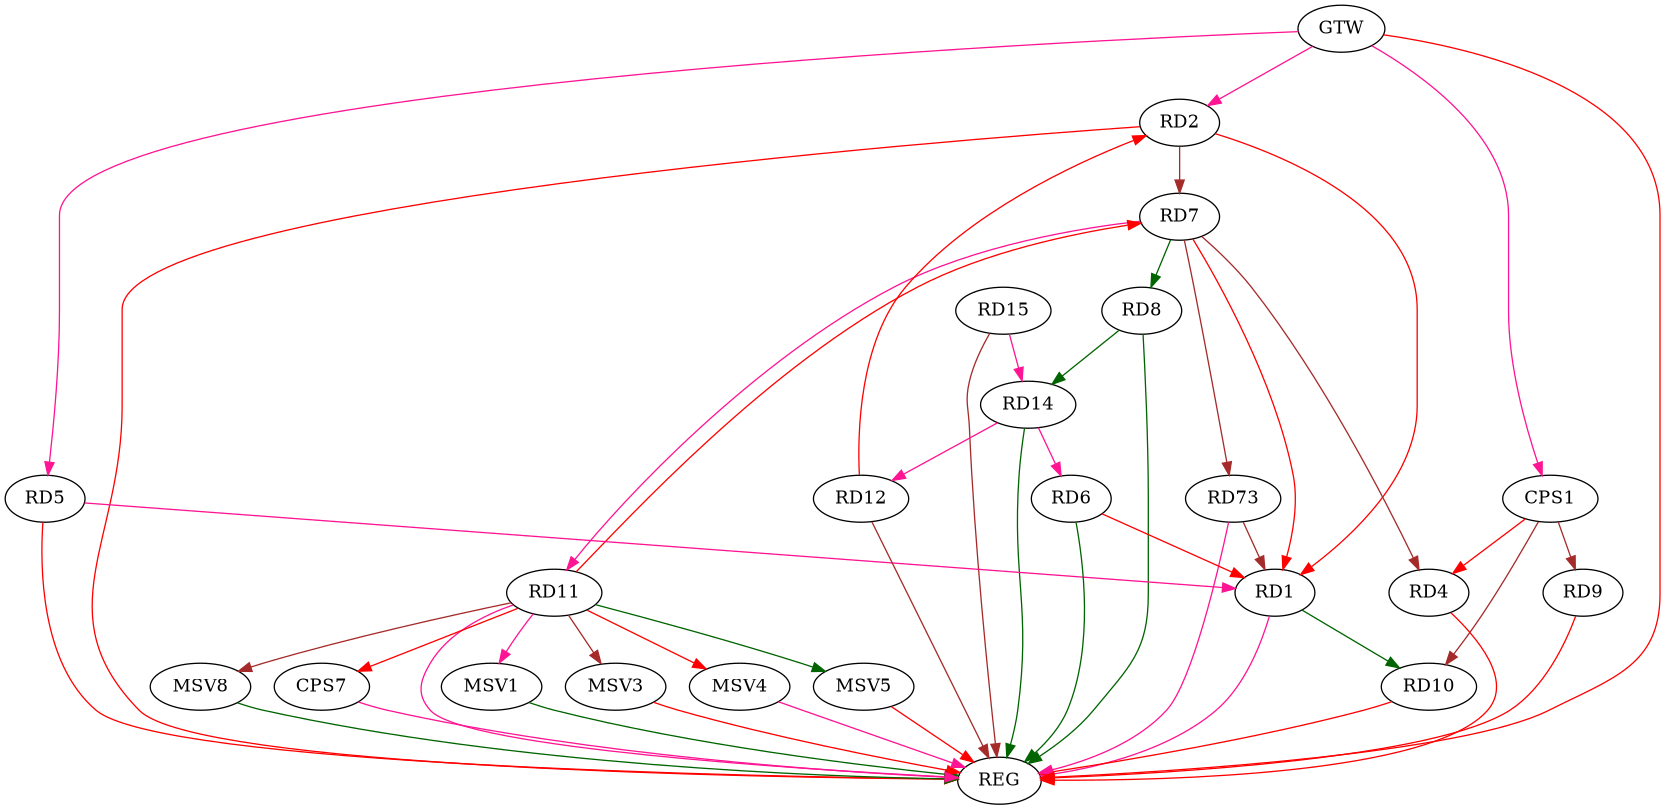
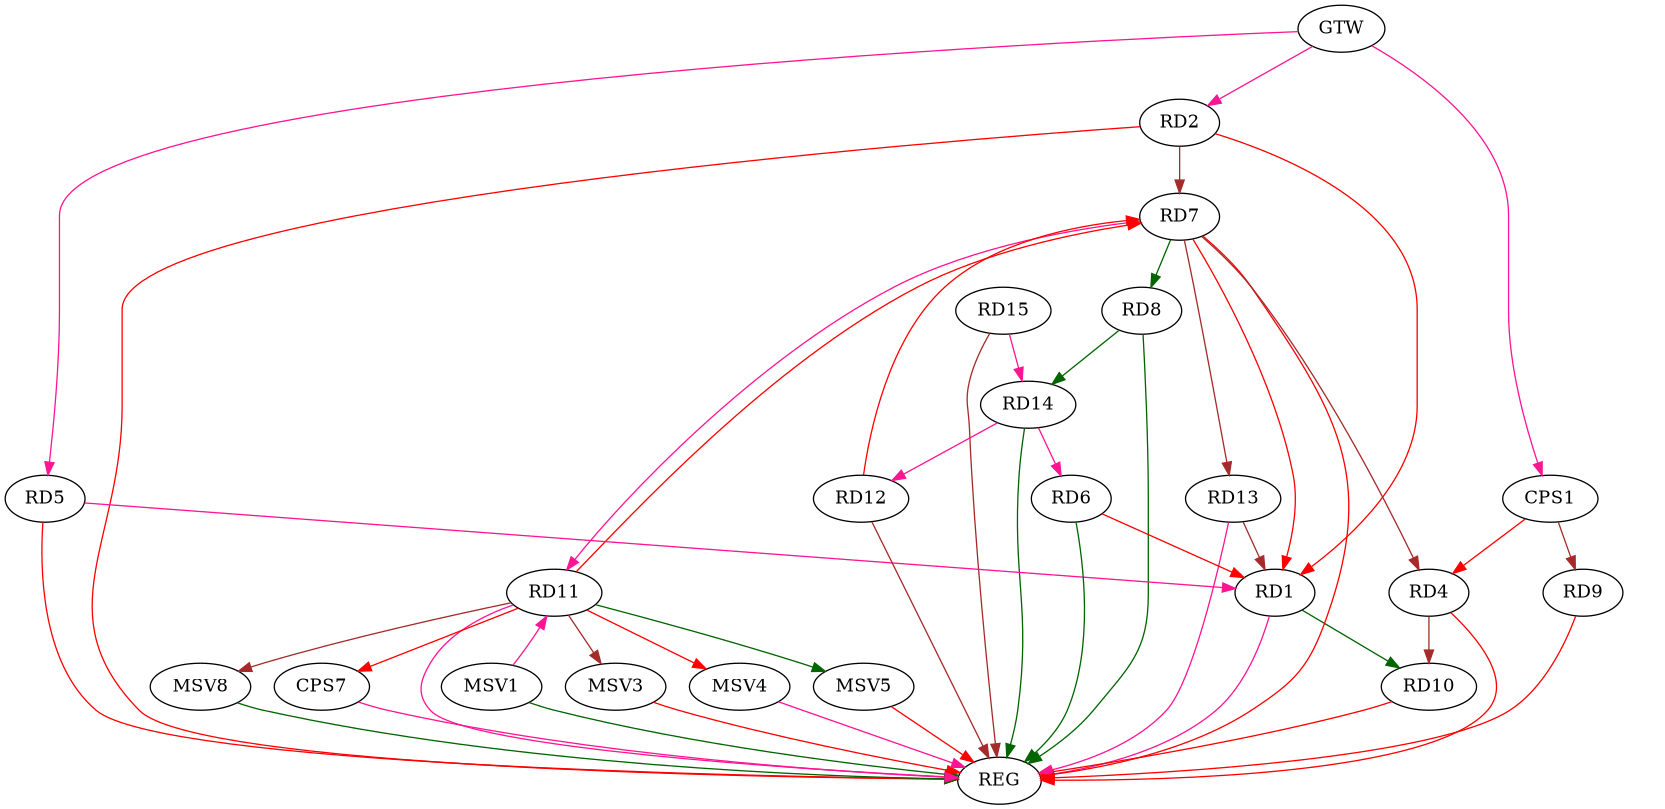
  strict digraph {
    edge [color=red]
    n1 [label=RD1]
    n2 [label=RD10]
    n3 [label=REG]
    n4 [label=RD2]
    n5 [label=RD7]
    n6 [label=RD4]
    n7 [label=RD11]
-   n8 [label=RD73]
+   n8 [label=RD13]
    n9 [label=RD8]
    n10 [label=RD15]
    n11 [label=RD14]
    n12 [label=RD5]
    n13 [label=RD6]
    n14 [label=MSV1]
    n15 [label=MSV3]
    n16 [label=MSV4]
    n17 [label=MSV5]
    n18 [label=MSV8]
    n19 [label=CPS7]
    n20 [label=RD12]
    n21 [label=RD9]
    n22 [label=CPS1]
    n23 [label=GTW]
    n1 -> n2 [color=darkgreen]
    n1 -> n3 [color=deeppink]
    n2 -> n3
    n4 -> n1
    n4 -> n3
    n4 -> n5 [color=brown]
    n5 -> n1
-   n23 -> n3
+   n5 -> n3
    n5 -> n6 [color=brown]
    n5 -> n7 [color=deeppink]
    n5 -> n8 [color=brown]
    n5 -> n9 [color=darkgreen]
    n6 -> n3
    n7 -> n3 [color=deeppink]
    n7 -> n5
-   n7 -> n14 [color=deeppink]
+   n14 -> n7 [color=deeppink]
    n7 -> n15 [color=brown]
    n7 -> n16
    n7 -> n17 [color=darkgreen]
    n7 -> n18 [color=brown]
    n7 -> n19
    n8 -> n1 [color=brown]
    n8 -> n3 [color=deeppink]
    n9 -> n3 [color=darkgreen]
    n9 -> n11 [color=darkgreen]
    n10 -> n3 [color=brown]
    n10 -> n11 [color=deeppink]
    n11 -> n3 [color=darkgreen]
    n11 -> n13 [color=deeppink]
    n11 -> n20 [color=deeppink]
    n12 -> n1 [color=deeppink]
    n12 -> n3
    n13 -> n1
    n13 -> n3 [color=darkgreen]
    n14 -> n3 [color=darkgreen]
    n15 -> n3
    n16 -> n3 [color=deeppink]
    n17 -> n3
    n18 -> n3 [color=darkgreen]
    n19 -> n3 [color=deeppink]
    n20 -> n3 [color=brown]
-   n20 -> n4
+   n20 -> n5
    n21 -> n3
-   n22 -> n2 [color=brown]
+   n6 -> n2 [color=brown]
    n22 -> n6
    n22 -> n21 [color=brown]
    n23 -> n4 [color=deeppink]
    n23 -> n12 [color=deeppink]
    n23 -> n22 [color=deeppink]
  }
